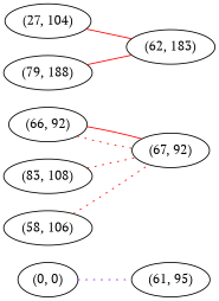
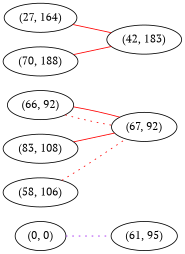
  graph {
    fontname="PT Serif"
    rankdir=LR
    node [fontname="PT Serif"]
    edge [color=red fontname="PT Serif" style=dotted weight=1]
    "(0, 0)"
    "(61, 95)"
    "(66, 92)"
    "(67, 92)"
-   "(27, 164)" [label="(27, 104)"]
-   "(42, 183)" [label="(62, 183)"]
-   "(70, 188)" [label="(79, 188)"]
+   "(27, 164)"
+   "(42, 183)"
+   "(70, 188)"
    "(83, 108)"
    "(58, 106)"
    "(0, 0)" -- "(61, 95)" [color=purple weight=4]
    "(66, 92)" -- "(67, 92)"
    "(66, 92)" -- "(67, 92)" [style=solid]
    "(27, 164)" -- "(42, 183)" [style=solid]
    "(70, 188)" -- "(42, 183)" [style=solid]
-   "(83, 108)" -- "(67, 92)"
+   "(83, 108)" -- "(67, 92)" [style=solid]
    "(58, 106)" -- "(67, 92)"
  }
